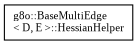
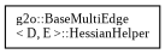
  digraph {
    rankdir=LR
    fontname="Liberation Serif"
-   n1 [color=black fillcolor=white fontname="Liberation Serif" fontsize=10 height=0.2 label="g8o::BaseMultiEdge\l\< D, E \>::HessianHelper" shape=record style=filled width=0.4]
+   n1 [color=black fillcolor=white fontname="Liberation Serif" fontsize=10 height=0.2 label="g2o::BaseMultiEdge\l\< D, E \>::HessianHelper" shape=record style=filled width=0.4]
  }
